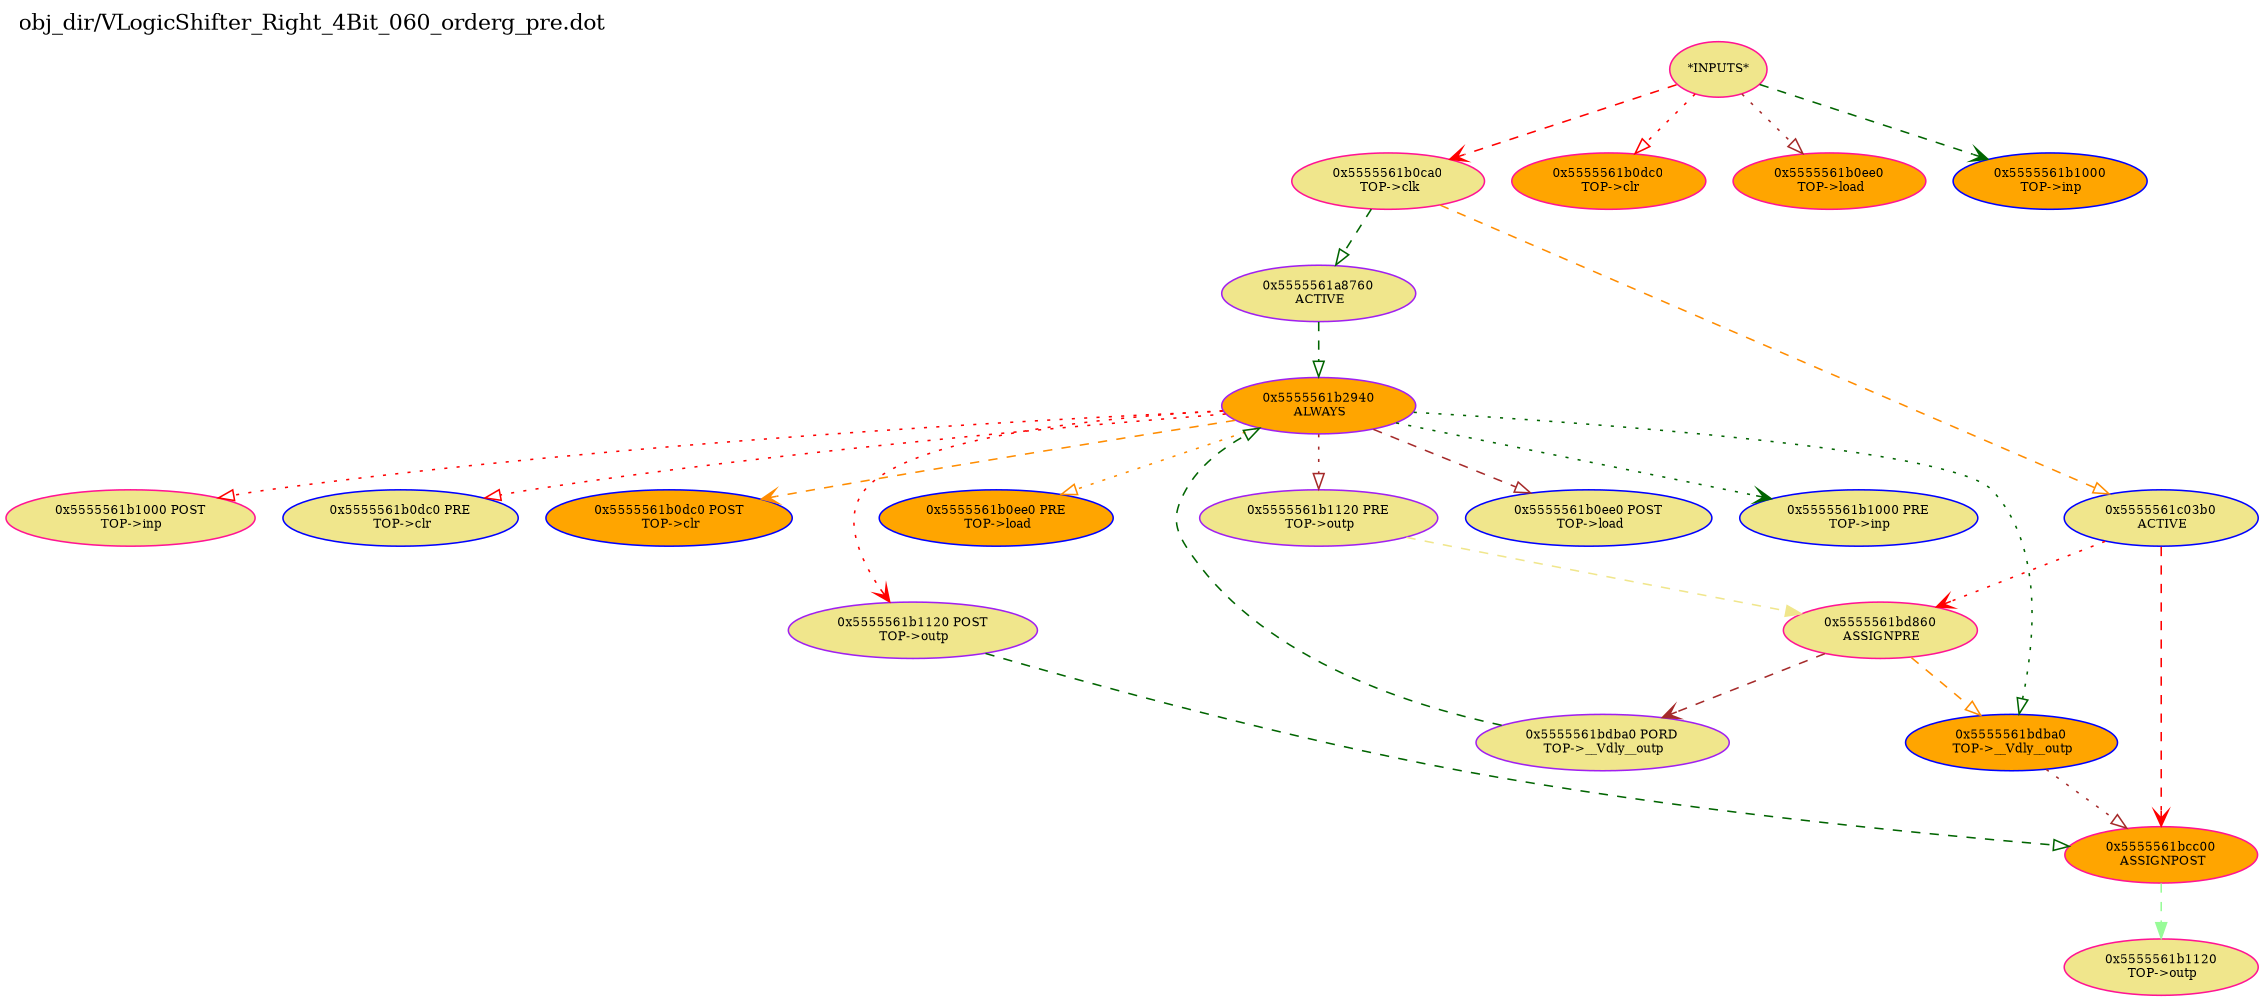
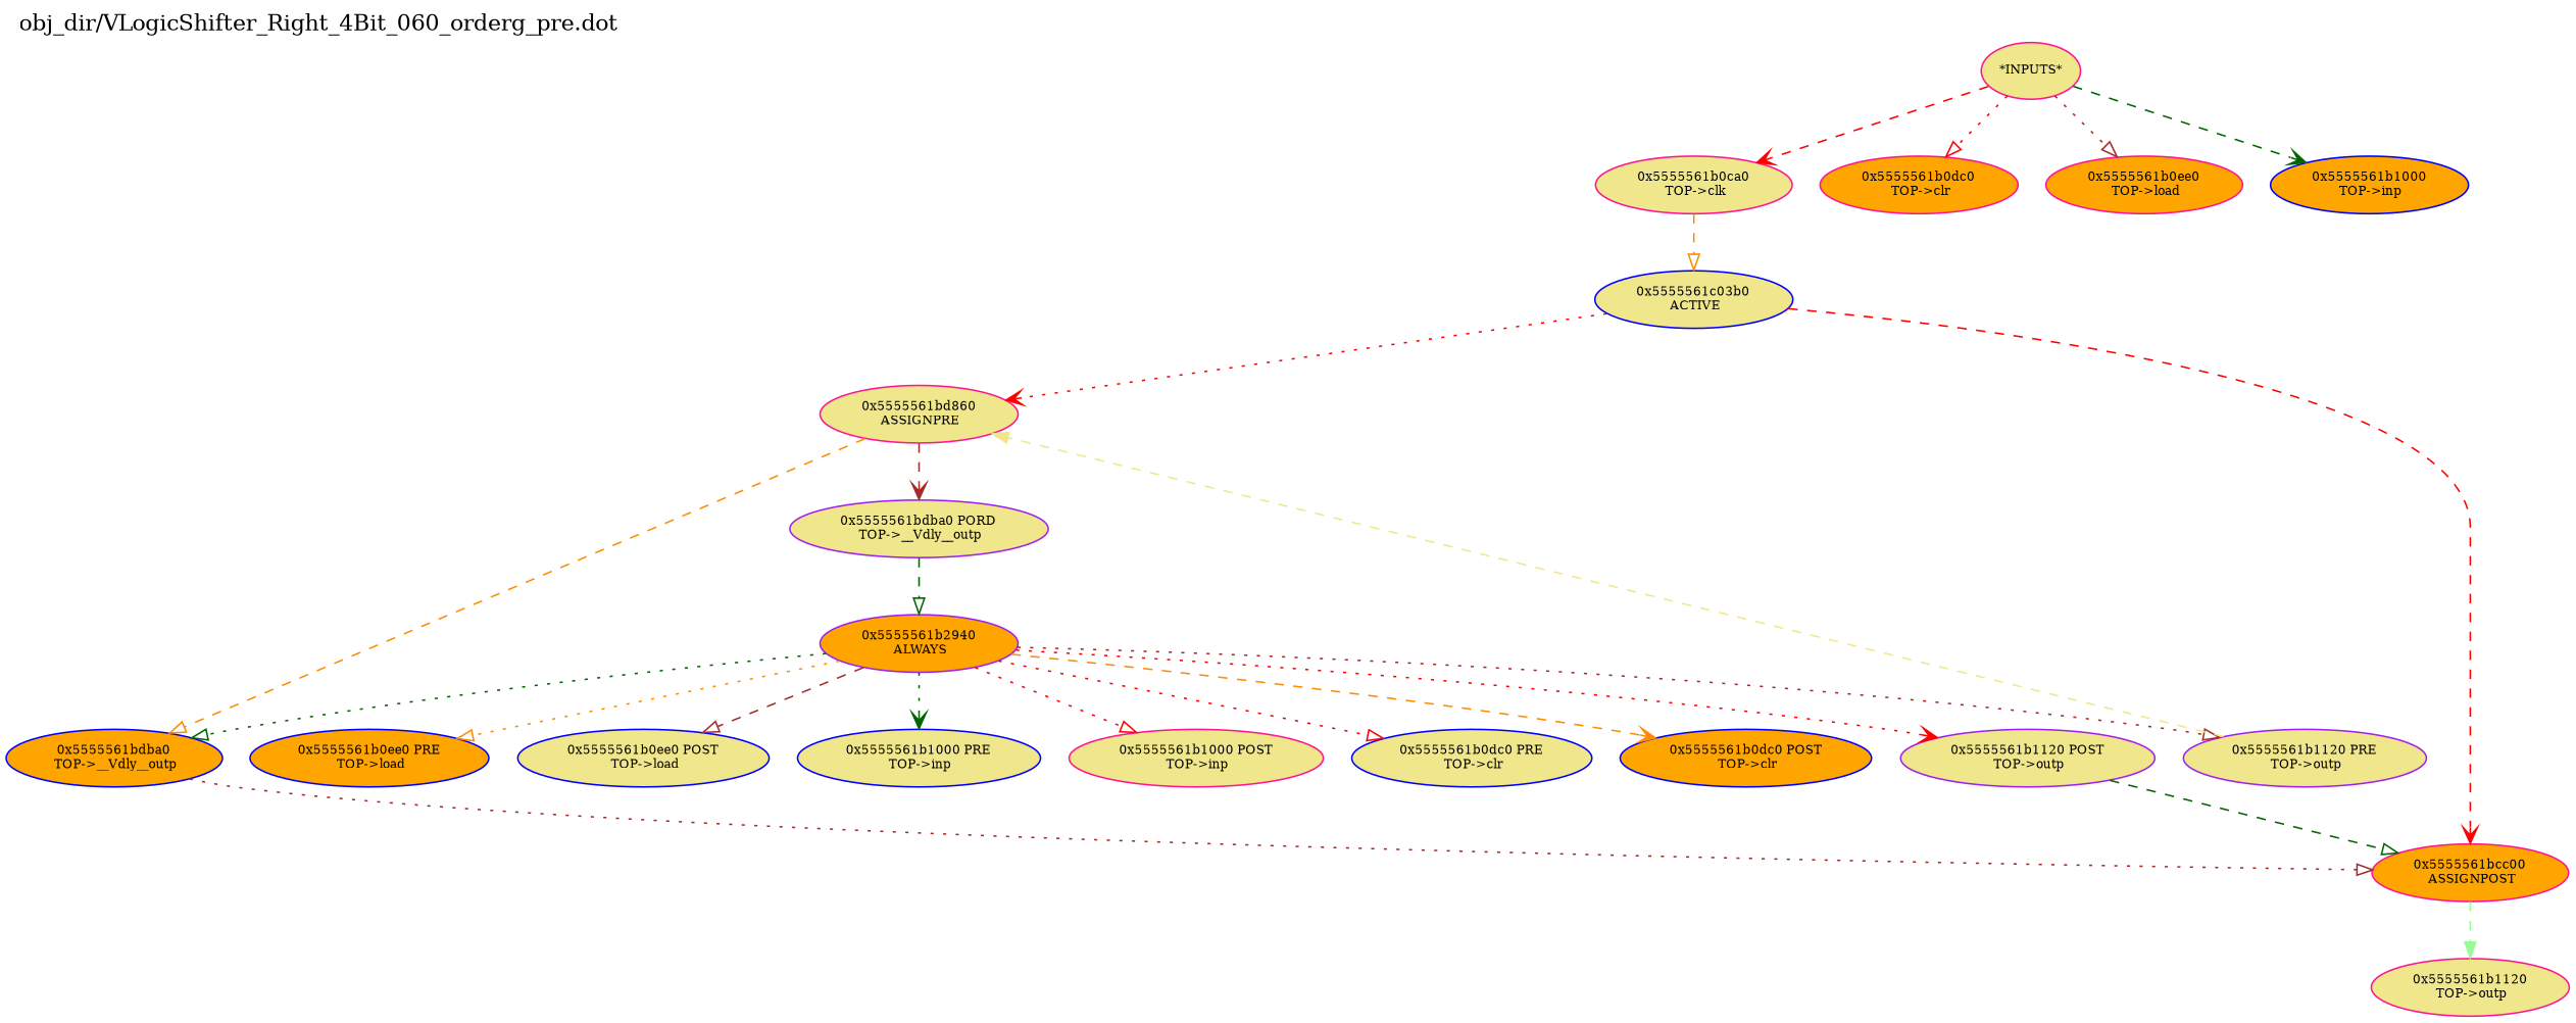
  digraph {
    label="obj_dir/VLogicShifter_Right_4Bit_060_orderg_pre.dot"
    labeljust=l
    labelloc=t
    rankdir=TB
    node [color=deeppink fillcolor=khaki fontsize=8 style=filled]
    edge [arrowhead=onormal color=red fontsize=8 style=dashed weight=32]
    n1 [label="*INPUTS*"]
    n2 [label="0x5555561b0ca0\n TOP->clk"]
    n3 [fillcolor=orange label="0x5555561b0dc0\n TOP->clr"]
    n4 [fillcolor=orange label="0x5555561b0ee0\n TOP->load"]
    n5 [color=blue fillcolor=orange label="0x5555561b1000\n TOP->inp"]
-   n6 [color=purple label="0x5555561a8760\n ACTIVE"]
    n7 [color=blue label="0x5555561c03b0\n ACTIVE"]
    n8 [color=purple fillcolor=orange label="0x5555561b2940\n ALWAYS"]
    n9 [label="0x5555561bd860\n ASSIGNPRE"]
    n10 [fillcolor=orange label="0x5555561bcc00\n ASSIGNPOST"]
    n11 [color=blue fillcolor=orange label="0x5555561b0ee0 PRE\n TOP->load"]
    n12 [color=blue label="0x5555561b0ee0 POST\n TOP->load"]
    n13 [color=blue label="0x5555561b1000 PRE\n TOP->inp"]
    n14 [label="0x5555561b1000 POST\n TOP->inp"]
    n15 [color=blue label="0x5555561b0dc0 PRE\n TOP->clr"]
    n16 [color=blue fillcolor=orange label="0x5555561b0dc0 POST\n TOP->clr"]
    n17 [color=purple label="0x5555561b1120 PRE\n TOP->outp"]
    n18 [color=purple label="0x5555561b1120 POST\n TOP->outp"]
    n19 [color=blue fillcolor=orange label="0x5555561bdba0\n TOP->__Vdly__outp"]
    n20 [color=purple label="0x5555561bdba0 PORD\n TOP->__Vdly__outp"]
    n21 [label="0x5555561b1120\n TOP->outp"]
    n1 -> n2 [arrowhead=vee weight=1]
    n1 -> n3 [style=dotted weight=1]
    n1 -> n4 [color=brown style=dotted weight=1]
    n1 -> n5 [arrowhead=vee color=darkgreen weight=1]
-   n2 -> n6 [color=darkgreen weight=8]
    n2 -> n7 [color=darkorange weight=8]
-   n6 -> n8 [color=darkgreen]
    n7 -> n9 [arrowhead=vee style=dotted]
    n7 -> n10 [arrowhead=vee]
    n8 -> n11 [color=darkorange style=dotted]
    n8 -> n12 [color=brown weight=2]
    n8 -> n13 [arrowhead=vee color=darkgreen style=dotted]
    n8 -> n14 [style=dotted weight=2]
    n8 -> n15 [style=dotted]
    n8 -> n16 [arrowhead=vee color=darkorange weight=2]
    n8 -> n17 [color=brown style=dotted]
    n8 -> n18 [arrowhead=vee style=dotted weight=2]
    n8 -> n19 [color=darkgreen style=dotted]
    n9 -> n19 [color=darkorange]
    n9 -> n20 [arrowhead=vee color=brown]
    n10 -> n21 [color=PaleGreen weight=1 arrowhead=""]
    n17 -> n9 [color=khaki weight=3 arrowhead=""]
    n18 -> n10 [color=darkgreen weight=2]
    n19 -> n10 [color=brown style=dotted weight=8]
    n20 -> n8 [color=darkgreen]
  }
